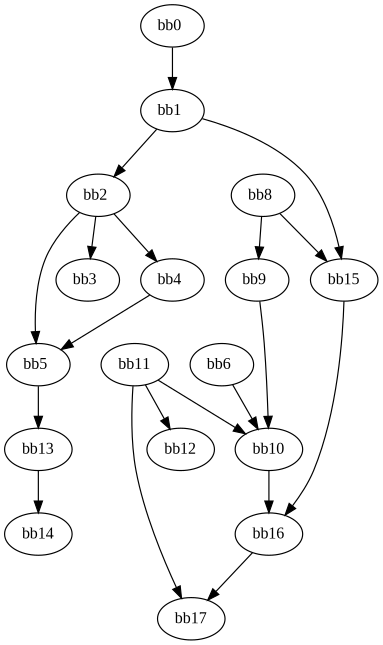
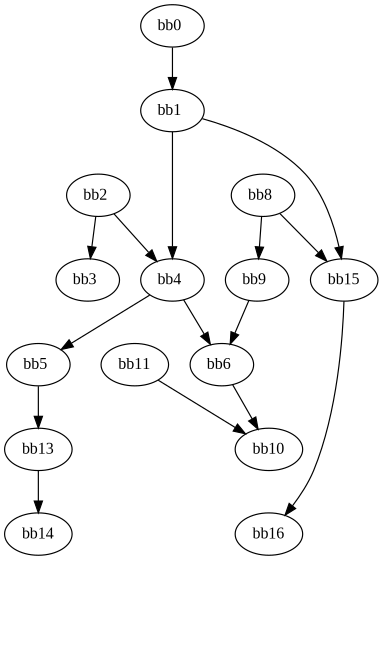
  digraph {
    fontname="Liberation Serif"
    node [fontname="Liberation Serif"]
    edge [fontname="Liberation Serif"]
    n1 [label="bb0\l"]
    n2 [label="bb1\l"]
    n3 [label="bb2\l"]
    n4 [label="bb15\l"]
    n5 [label="bb16\l"]
-   n6 [label="bb17\l"]
    n7 [label="bb3\l"]
    n8 [label="bb4\l"]
    n9 [label="bb5\l"]
    n10 [label="bb6\l"]
    n11 [label="bb13\l"]
    n12 [label="bb10\l"]
    n13 [label="bb14\l"]
    n14 [label="bb8\l"]
    n15 [label="bb9\l"]
    n16 [label="bb11\l"]
-   n17 [label="bb12\l"]
    n1 -> n2
-   n2 -> n3
+   n2 -> n8
    n2 -> n4
    n3 -> n7
    n3 -> n8
-   n3 -> n9
    n4 -> n5
-   n5 -> n6
    n8 -> n9
+   n8 -> n10
    n9 -> n11
    n10 -> n12
    n11 -> n13
-   n12 -> n5
    n14 -> n4
    n14 -> n15
-   n15 -> n12
-   n16 -> n6
+   n15 -> n10
    n16 -> n12
-   n16 -> n17
  }
